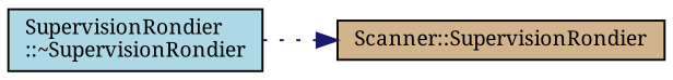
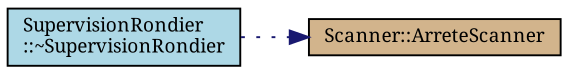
  digraph {
    rankdir=LR
    fontname="Noto Serif"
    node [color=black fontname="Noto Serif" fontsize=10 shape=record style=filled]
    n1 [fillcolor=lightblue fontcolor=black height=0.2 label="SupervisionRondier\l::~SupervisionRondier" width=0.4]
-   n2 [fillcolor=tan height=0.2 label="Scanner::SupervisionRondier" width=0.4]
+   n2 [fillcolor=tan height=0.2 label="Scanner::ArreteScanner" width=0.4]
    n1 -> n2 [color=midnightblue fontname="Noto Serif" fontsize=10 labelfontname=Helvetica labelfontsize=10 style=dotted]
  }
